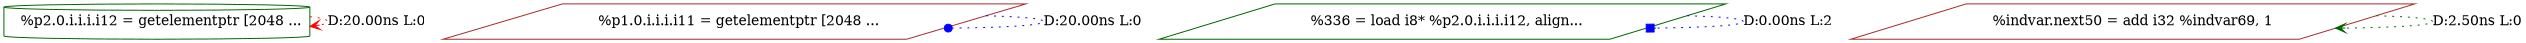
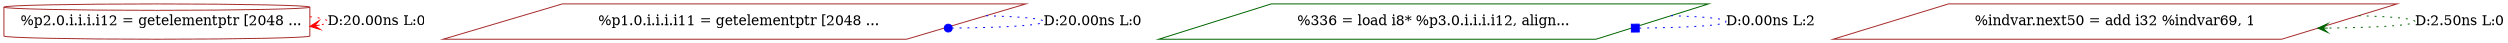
  digraph {
    node [color=darkgreen shape=parallelogram]
    edge [arrowhead=vee color=blue style=dotted]
-   n1 [label="  %p2.0.i.i.i.i12 = getelementptr [2048 ..." shape=cylinder]
+   n1 [color=brown label="  %p2.0.i.i.i.i12 = getelementptr [2048 ..." shape=cylinder]
    n2 [color=brown label="  %p1.0.i.i.i.i11 = getelementptr [2048 ..."]
-   n3 [label="  %336 = load i8* %p2.0.i.i.i.i12, align..."]
+   n3 [label="%336 = load i8* %p3.0.i.i.i.i12, align..."]
    n4 [color=brown label="%indvar.next50 = add i32 %indvar69, 1"]
    n1 -> n1 [color=red label="D:20.00ns L:0"]
    n2 -> n2 [arrowhead=dot label="D:20.00ns L:0"]
    n3 -> n3 [arrowhead=box label="D:0.00ns L:2"]
    n4 -> n4 [color=darkgreen label="D:2.50ns L:0"]
  }
